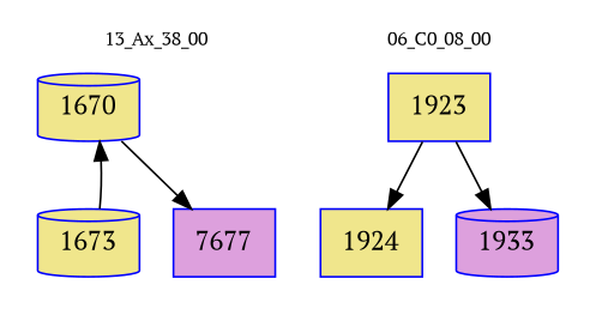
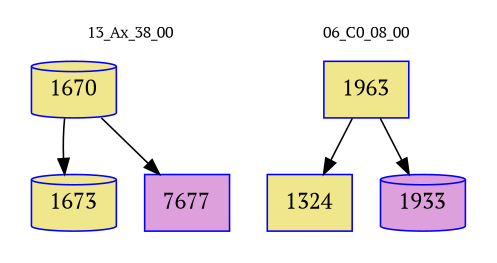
  digraph {
    fontname="PT Serif"
    node [color=blue fillcolor=khaki fontname="PT Serif" shape=cylinder style=filled]
    edge [color=black fontname="PT Serif"]
    n1 [label=1670]
    n2 [label=1673]
    n3 [fillcolor=plum label=7677 shape=box]
-   n4 [label=1923 shape=box]
-   n5 [label=1924 shape=box]
+   n4 [label=1963 shape=box]
+   n5 [label=1324 shape=box]
    n6 [fillcolor=plum label=1933]
    subgraph cluster_1 {
      color=white
      fontsize=10
      label="13_Ax_38_00"
      n1
      n2
      n3
    }
    subgraph cluster_2 {
      color=white
      fontsize=10
      label="06_C0_08_00"
      n4
      n5
      n6
    }
-   n2 -> n1
+   n1 -> n2
    n1 -> n3
    n4 -> n5
    n4 -> n6
  }
